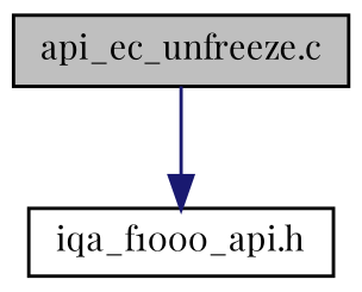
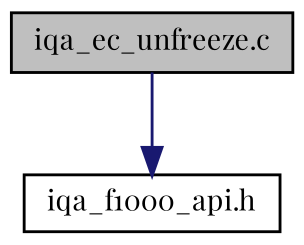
  digraph {
    fontname="Playfair Display"
    node [color=black fontname="Playfair Display" fontsize=10 shape=record style=filled]
-   n1 [fillcolor=grey75 fontcolor=black height=0.2 label="api_ec_unfreeze.c" width=0.4]
+   n1 [fillcolor=grey75 fontcolor=black height=0.2 label="iqa_ec_unfreeze.c" width=0.4]
    n2 [fillcolor=white height=0.2 label="iqa_f1000_api.h" width=0.4]
    n1 -> n2 [color=midnightblue fontname="Playfair Display" fontsize=10 labelfontname=Helvetica labelfontsize=10 style=solid]
  }
